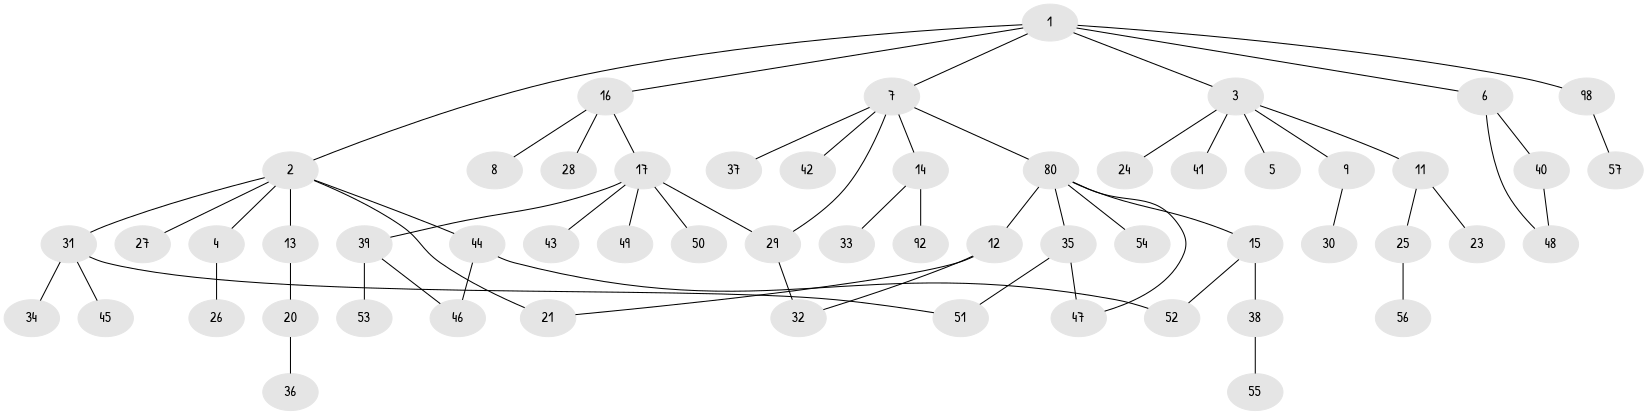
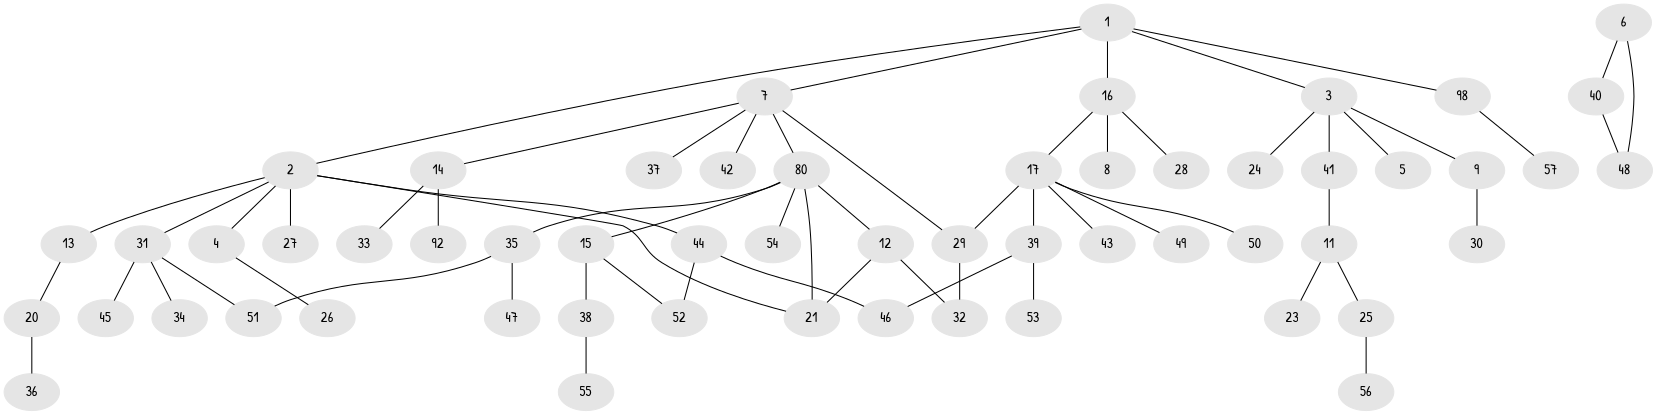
  graph {
    fontname="Patrick Hand"
    node [color=gray90 fontname="Patrick Hand" style=filled]
    edge [fontname="Patrick Hand"]
    1
    2
    3
    6
    7
    16
    n7 [label=98]
    4
    13
    21
    27
    31
    44
    5
    9
    11
    24
    41
    40
    48
    n21 [label=80]
    14
    29
    37
    42
    8
    17
    28
    57
    26
    20
    34
    45
    51
    52
    46
    30
    23
    25
    12
    15
    35
    54
    n44 [label=92]
    33
    32
    38
    47
    56
    36
    55
    39
    43
    49
    50
    53
    1 -- 2
    1 -- 3
-   1 -- 6
    1 -- 7
    1 -- 16
    1 -- n7
    2 -- 4
    2 -- 13
    2 -- 21
    2 -- 27
    2 -- 31
    2 -- 44
    3 -- 5
    3 -- 9
-   3 -- 11
+   41 -- 11
    3 -- 24
    3 -- 41
    6 -- 40
    6 -- 48
    7 -- n21
    7 -- 14
    7 -- 29
    7 -- 37
    7 -- 42
    16 -- 8
    16 -- 17
    16 -- 28
    n7 -- 57
    4 -- 26
    13 -- 20
    31 -- 34
    31 -- 45
    31 -- 51
    44 -- 52
    44 -- 46
    9 -- 30
    11 -- 23
    11 -- 25
    40 -- 48
-   n21 -- 47
+   n21 -- 21
    n21 -- 12
    n21 -- 15
    n21 -- 35
    n21 -- 54
    14 -- n44
    14 -- 33
    29 -- 32
    17 -- 29
    17 -- 39
    17 -- 43
    17 -- 49
    17 -- 50
    20 -- 36
    25 -- 56
    12 -- 21
    12 -- 32
    15 -- 52
    15 -- 38
    35 -- 51
    35 -- 47
    38 -- 55
    39 -- 46
    39 -- 53
  }
